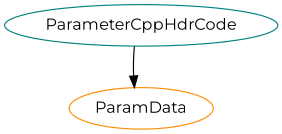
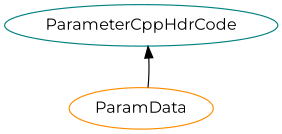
  digraph {
    fontname=Montserrat
    node [fontname=Montserrat]
    n1 [color=teal label=ParameterCppHdrCode shape=oval]
    ParamData [color=darkorange]
-   n1 -> ParamData [style=solid fontname=Montserrat]
+   ParamData -> n1 [style=solid fontname=Montserrat]
  }
